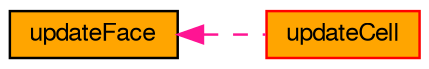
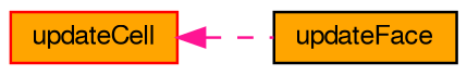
  digraph {
    rankdir=LR
    node [fillcolor=orange fontname=FreeSans fontsize=10 shape=record style=filled]
    n1 [color=black fontcolor=black height=0.2 label=updateFace width=0.4]
    n2 [color=red height=0.2 label=updateCell width=0.4]
-   n1 -> n2 [color=deeppink dir=back fontname=FreeSans fontsize=10 labelfontname=FreeSans labelfontsize=10 style=dashed]
+   n2 -> n1 [color=deeppink dir=back fontname=FreeSans fontsize=10 labelfontname=FreeSans labelfontsize=10 style=dashed]
  }
